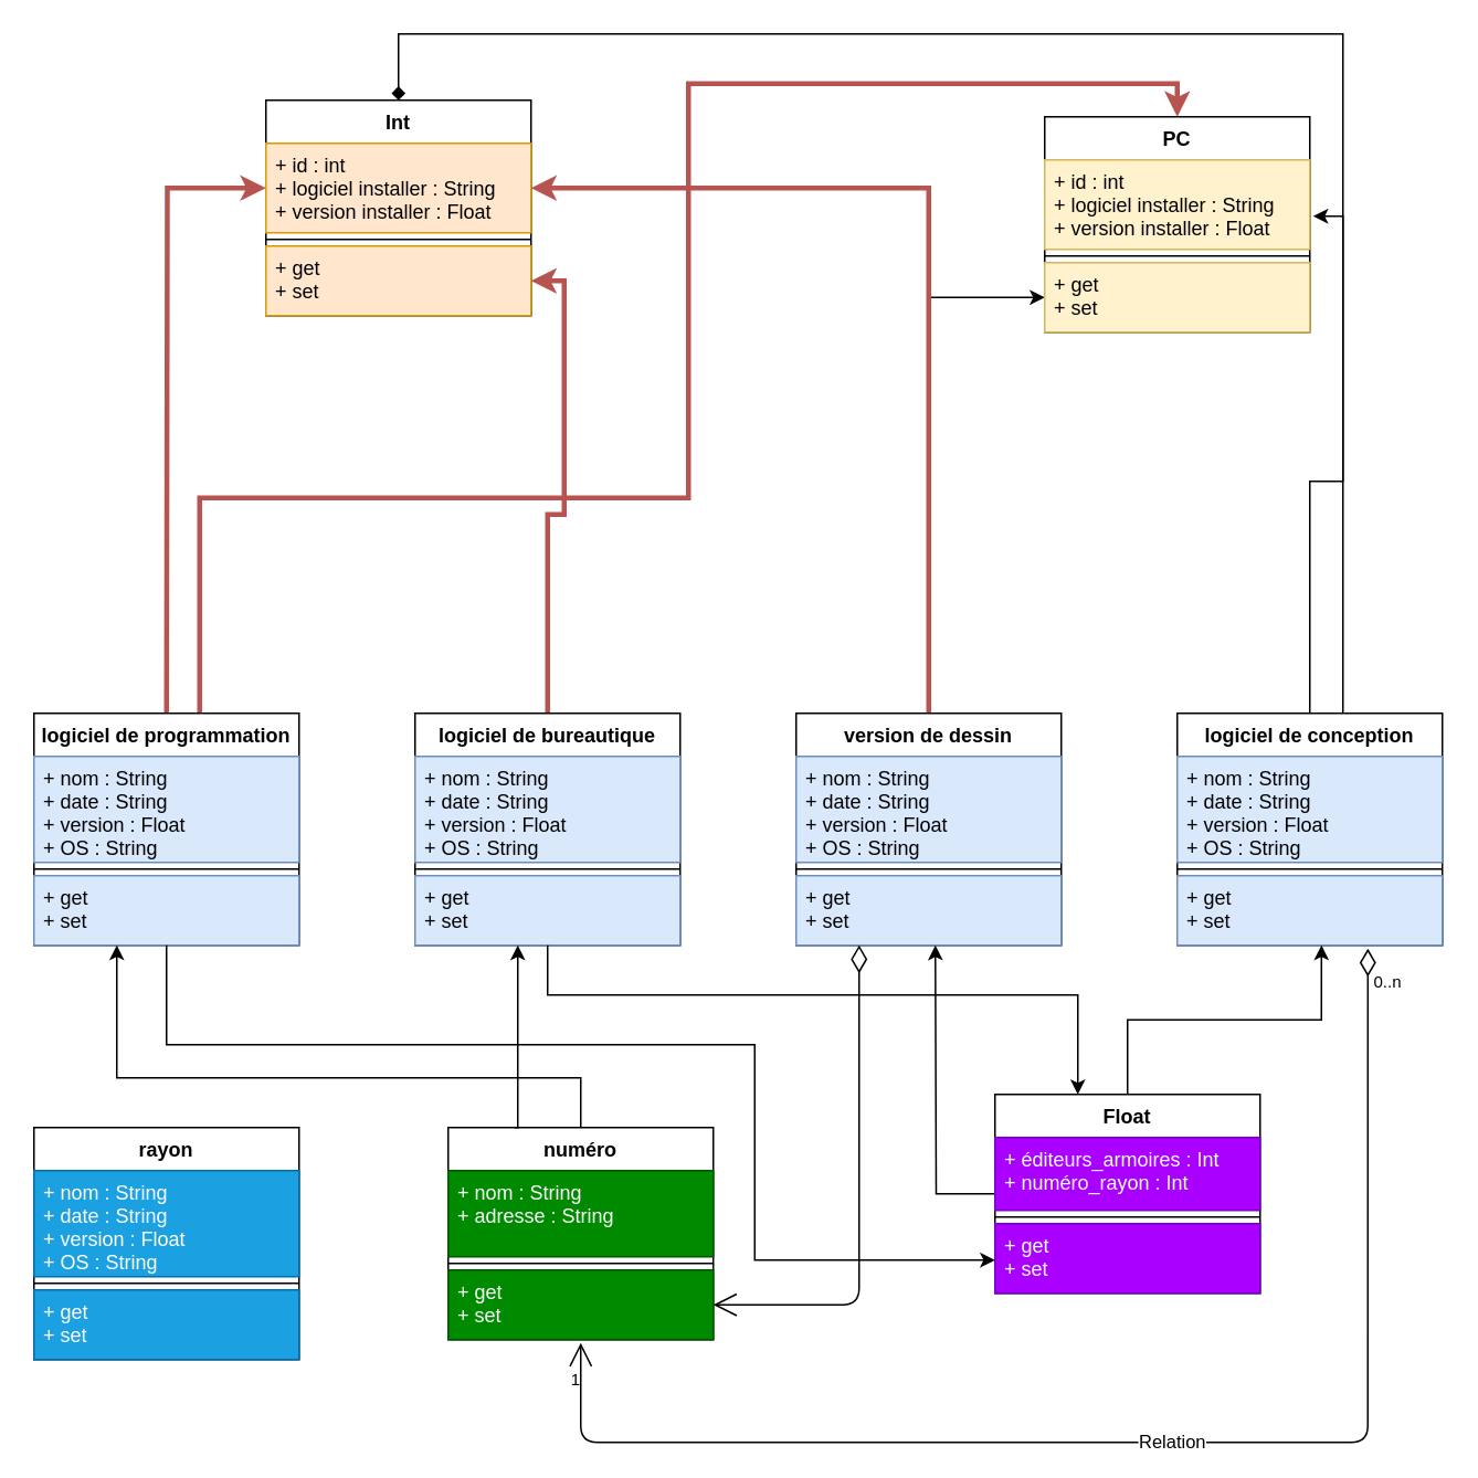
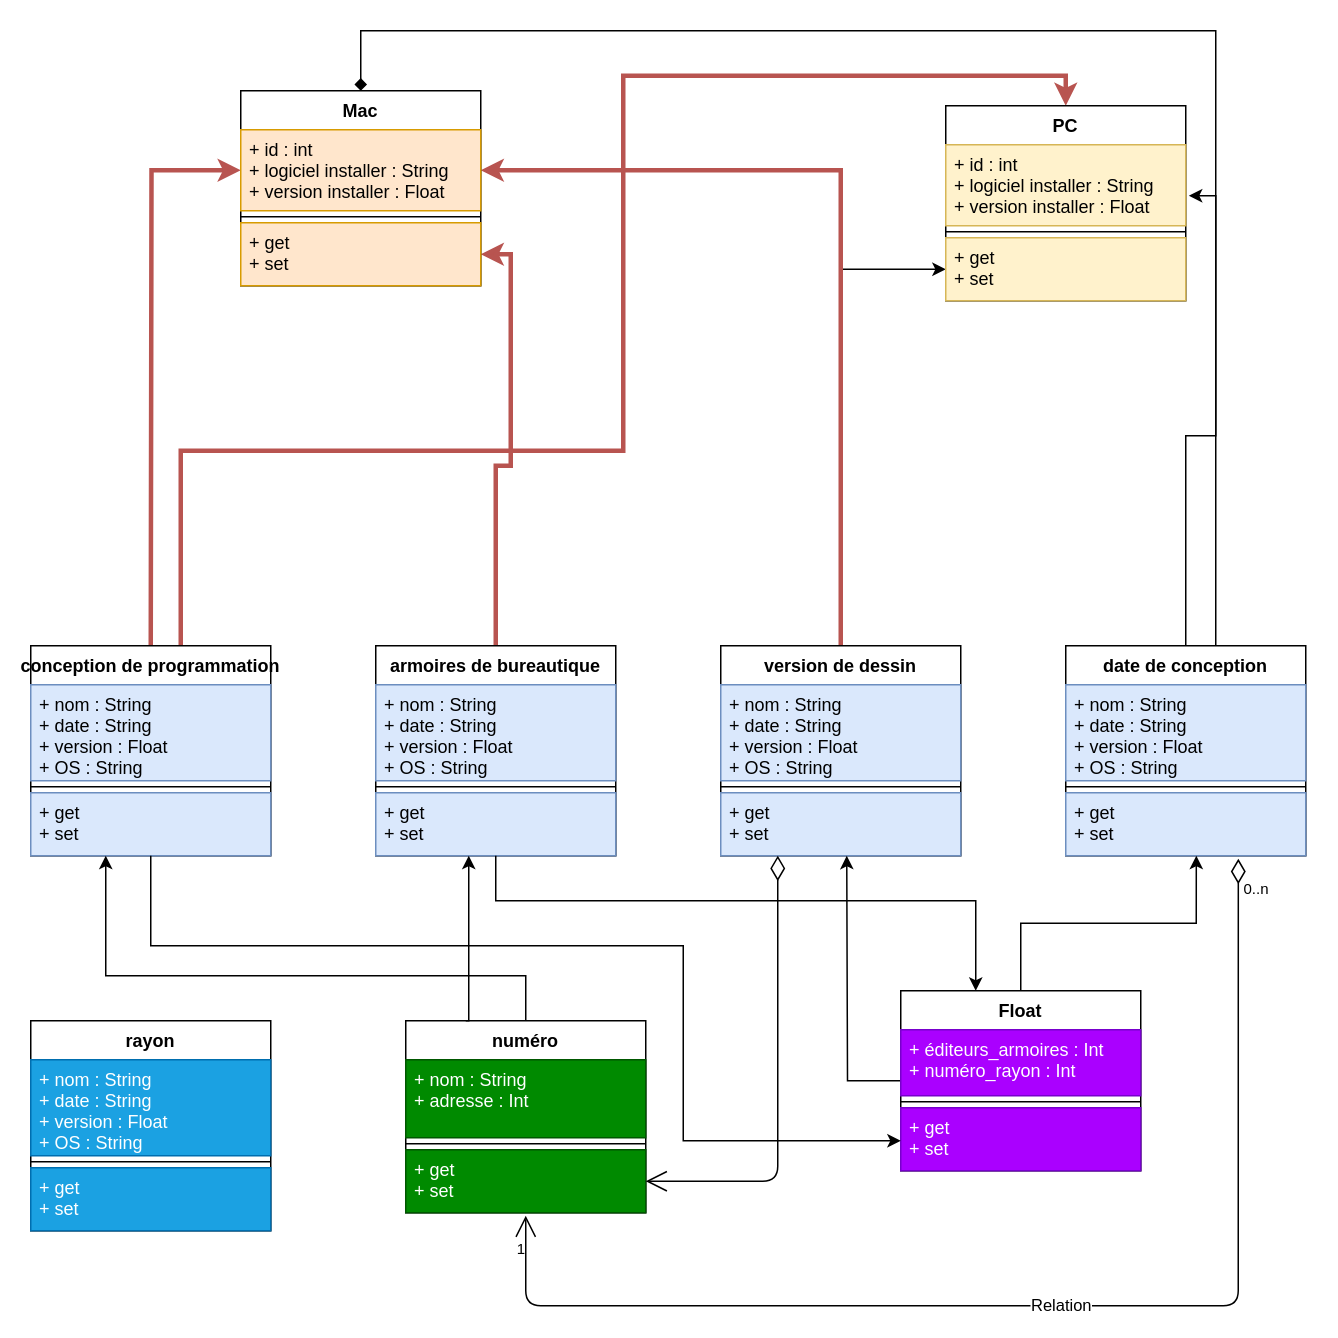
  <mxCell id="0" />
  <mxCell id="1" parent="0" />
  <mxCell id="2" style="edgeStyle=orthogonalEdgeStyle;rounded=0;orthogonalLoop=1;jettySize=auto;html=1;entryX=1;entryY=0.5;entryDx=0;entryDy=0;fillColor=#f8cecc;strokeColor=#b85450;strokeWidth=3;" edge="1" parent="1" source="3" target="32"><mxGeometry relative="1" as="geometry" /></mxCell>
- <mxCell id="3" value="logiciel de bureautique" style="swimlane;fontStyle=1;align=center;verticalAlign=top;childLayout=stackLayout;horizontal=1;startSize=26;horizontalStack=0;resizeParent=1;resizeParentMax=0;resizeLast=0;collapsible=1;marginBottom=0;" parent="1" vertex="1"><mxGeometry x="250" y="430" width="160" height="140" as="geometry" /></mxCell>
+ <mxCell id="3" value="armoires de bureautique" style="swimlane;fontStyle=1;align=center;verticalAlign=top;childLayout=stackLayout;horizontal=1;startSize=26;horizontalStack=0;resizeParent=1;resizeParentMax=0;resizeLast=0;collapsible=1;marginBottom=0;" parent="1" vertex="1"><mxGeometry x="250" y="430" width="160" height="140" as="geometry" /></mxCell>
  <mxCell id="4" value="+ nom : String&#10;+ date : String&#10;+ version : Float&#10;+ OS : String" style="text;strokeColor=#6c8ebf;fillColor=#dae8fc;align=left;verticalAlign=top;spacingLeft=4;spacingRight=4;overflow=hidden;rotatable=0;points=[[0,0.5],[1,0.5]];portConstraint=eastwest;" vertex="1" parent="3"><mxGeometry y="26" width="160" height="64" as="geometry" /></mxCell>
  <mxCell id="5" value="" style="line;strokeWidth=1;fillColor=none;align=left;verticalAlign=middle;spacingTop=-1;spacingLeft=3;spacingRight=3;rotatable=0;labelPosition=right;points=[];portConstraint=eastwest;" parent="3" vertex="1"><mxGeometry y="90" width="160" height="8" as="geometry" /></mxCell>
  <mxCell id="6" value="+ get&#10;+ set&#10;" style="text;strokeColor=#6c8ebf;fillColor=#dae8fc;align=left;verticalAlign=top;spacingLeft=4;spacingRight=4;overflow=hidden;rotatable=0;points=[[0,0.5],[1,0.5]];portConstraint=eastwest;" vertex="1" parent="3"><mxGeometry y="98" width="160" height="42" as="geometry" /></mxCell>
  <mxCell id="7" style="edgeStyle=orthogonalEdgeStyle;rounded=0;orthogonalLoop=1;jettySize=auto;html=1;entryX=0;entryY=0.5;entryDx=0;entryDy=0;" edge="1" parent="1" source="9" target="36"><mxGeometry relative="1" as="geometry" /></mxCell>
  <mxCell id="8" style="edgeStyle=orthogonalEdgeStyle;rounded=0;orthogonalLoop=1;jettySize=auto;html=1;entryX=1;entryY=0.5;entryDx=0;entryDy=0;fillColor=#f8cecc;strokeColor=#b85450;strokeWidth=3;" edge="1" parent="1" source="9" target="30"><mxGeometry relative="1" as="geometry" /></mxCell>
  <mxCell id="9" value="version de dessin" style="swimlane;fontStyle=1;align=center;verticalAlign=top;childLayout=stackLayout;horizontal=1;startSize=26;horizontalStack=0;resizeParent=1;resizeParentMax=0;resizeLast=0;collapsible=1;marginBottom=0;" parent="1" vertex="1"><mxGeometry x="480" y="430" width="160" height="140" as="geometry" /></mxCell>
  <mxCell id="10" value="+ nom : String&#10;+ date : String&#10;+ version : Float&#10;+ OS : String" style="text;strokeColor=#6c8ebf;fillColor=#dae8fc;align=left;verticalAlign=top;spacingLeft=4;spacingRight=4;overflow=hidden;rotatable=0;points=[[0,0.5],[1,0.5]];portConstraint=eastwest;" vertex="1" parent="9"><mxGeometry y="26" width="160" height="64" as="geometry" /></mxCell>
  <mxCell id="11" value="" style="line;strokeWidth=1;fillColor=none;align=left;verticalAlign=middle;spacingTop=-1;spacingLeft=3;spacingRight=3;rotatable=0;labelPosition=right;points=[];portConstraint=eastwest;" parent="9" vertex="1"><mxGeometry y="90" width="160" height="8" as="geometry" /></mxCell>
  <mxCell id="12" value="+ get&#10;+ set&#10;" style="text;strokeColor=#6c8ebf;fillColor=#dae8fc;align=left;verticalAlign=top;spacingLeft=4;spacingRight=4;overflow=hidden;rotatable=0;points=[[0,0.5],[1,0.5]];portConstraint=eastwest;" vertex="1" parent="9"><mxGeometry y="98" width="160" height="42" as="geometry" /></mxCell>
  <mxCell id="13" style="edgeStyle=orthogonalEdgeStyle;rounded=0;orthogonalLoop=1;jettySize=auto;html=1;entryX=1.013;entryY=0.63;entryDx=0;entryDy=0;entryPerimeter=0;" edge="1" parent="1" source="15" target="34"><mxGeometry relative="1" as="geometry" /></mxCell>
  <mxCell id="14" style="edgeStyle=orthogonalEdgeStyle;rounded=0;orthogonalLoop=1;jettySize=auto;html=1;entryX=0.5;entryY=0;entryDx=0;entryDy=0;endArrow=diamond;" edge="1" parent="1" source="15" target="29"><mxGeometry relative="1" as="geometry"><Array as="points"><mxPoint x="810" y="20" /><mxPoint x="240" y="20" /></Array></mxGeometry></mxCell>
- <mxCell id="15" value="logiciel de conception" style="swimlane;fontStyle=1;align=center;verticalAlign=top;childLayout=stackLayout;horizontal=1;startSize=26;horizontalStack=0;resizeParent=1;resizeParentMax=0;resizeLast=0;collapsible=1;marginBottom=0;" parent="1" vertex="1"><mxGeometry x="710" y="430" width="160" height="140" as="geometry" /></mxCell>
+ <mxCell id="15" value="date de conception" style="swimlane;fontStyle=1;align=center;verticalAlign=top;childLayout=stackLayout;horizontal=1;startSize=26;horizontalStack=0;resizeParent=1;resizeParentMax=0;resizeLast=0;collapsible=1;marginBottom=0;" parent="1" vertex="1"><mxGeometry x="710" y="430" width="160" height="140" as="geometry" /></mxCell>
  <mxCell id="16" value="+ nom : String&#10;+ date : String&#10;+ version : Float&#10;+ OS : String" style="text;strokeColor=#6c8ebf;fillColor=#dae8fc;align=left;verticalAlign=top;spacingLeft=4;spacingRight=4;overflow=hidden;rotatable=0;points=[[0,0.5],[1,0.5]];portConstraint=eastwest;" vertex="1" parent="15"><mxGeometry y="26" width="160" height="64" as="geometry" /></mxCell>
  <mxCell id="17" value="" style="line;strokeWidth=1;fillColor=none;align=left;verticalAlign=middle;spacingTop=-1;spacingLeft=3;spacingRight=3;rotatable=0;labelPosition=right;points=[];portConstraint=eastwest;" parent="15" vertex="1"><mxGeometry y="90" width="160" height="8" as="geometry" /></mxCell>
  <mxCell id="18" value="+ get&#10;+ set&#10;" style="text;strokeColor=#6c8ebf;fillColor=#dae8fc;align=left;verticalAlign=top;spacingLeft=4;spacingRight=4;overflow=hidden;rotatable=0;points=[[0,0.5],[1,0.5]];portConstraint=eastwest;" vertex="1" parent="15"><mxGeometry y="98" width="160" height="42" as="geometry" /></mxCell>
  <mxCell id="19" style="edgeStyle=orthogonalEdgeStyle;rounded=0;orthogonalLoop=1;jettySize=auto;html=1;entryX=0;entryY=0.5;entryDx=0;entryDy=0;fillColor=#f8cecc;strokeColor=#b85450;strokeWidth=3;" edge="1" parent="1" target="30"><mxGeometry relative="1" as="geometry"><mxPoint x="100" y="430" as="sourcePoint" /></mxGeometry></mxCell>
  <mxCell id="20" style="edgeStyle=orthogonalEdgeStyle;rounded=0;orthogonalLoop=1;jettySize=auto;html=1;entryX=0.5;entryY=0;entryDx=0;entryDy=0;fillColor=#f8cecc;strokeColor=#b85450;strokeWidth=3;" edge="1" parent="1" target="33"><mxGeometry relative="1" as="geometry"><mxPoint x="120" y="430" as="sourcePoint" /><Array as="points"><mxPoint x="120" y="300" /><mxPoint x="415" y="300" /><mxPoint x="415" y="50" /><mxPoint x="710" y="50" /></Array></mxGeometry></mxCell>
- <mxCell id="21" value="logiciel de programmation" style="swimlane;fontStyle=1;align=center;verticalAlign=top;childLayout=stackLayout;horizontal=1;startSize=26;horizontalStack=0;resizeParent=1;resizeParentMax=0;resizeLast=0;collapsible=1;marginBottom=0;" parent="1" vertex="1"><mxGeometry x="20" y="430" width="160" height="140" as="geometry" /></mxCell>
+ <mxCell id="21" value="conception de programmation" style="swimlane;fontStyle=1;align=center;verticalAlign=top;childLayout=stackLayout;horizontal=1;startSize=26;horizontalStack=0;resizeParent=1;resizeParentMax=0;resizeLast=0;collapsible=1;marginBottom=0;" parent="1" vertex="1"><mxGeometry x="20" y="430" width="160" height="140" as="geometry" /></mxCell>
  <mxCell id="22" value="+ nom : String&#10;+ date : String&#10;+ version : Float&#10;+ OS : String" style="text;strokeColor=#6c8ebf;fillColor=#dae8fc;align=left;verticalAlign=top;spacingLeft=4;spacingRight=4;overflow=hidden;rotatable=0;points=[[0,0.5],[1,0.5]];portConstraint=eastwest;" parent="21" vertex="1"><mxGeometry y="26" width="160" height="64" as="geometry" /></mxCell>
  <mxCell id="23" value="" style="line;strokeWidth=1;fillColor=none;align=left;verticalAlign=middle;spacingTop=-1;spacingLeft=3;spacingRight=3;rotatable=0;labelPosition=right;points=[];portConstraint=eastwest;" parent="21" vertex="1"><mxGeometry y="90" width="160" height="8" as="geometry" /></mxCell>
  <mxCell id="24" value="+ get&#10;+ set&#10;" style="text;strokeColor=#6c8ebf;fillColor=#dae8fc;align=left;verticalAlign=top;spacingLeft=4;spacingRight=4;overflow=hidden;rotatable=0;points=[[0,0.5],[1,0.5]];portConstraint=eastwest;" vertex="1" parent="21"><mxGeometry y="98" width="160" height="42" as="geometry" /></mxCell>
  <mxCell id="25" value="numéro" style="swimlane;fontStyle=1;align=center;verticalAlign=top;childLayout=stackLayout;horizontal=1;startSize=26;horizontalStack=0;resizeParent=1;resizeParentMax=0;resizeLast=0;collapsible=1;marginBottom=0;" parent="1" vertex="1"><mxGeometry x="270" y="680" width="160" height="128" as="geometry" /></mxCell>
- <mxCell id="26" value="+ nom : String&#10;+ adresse : String&#10;" style="text;strokeColor=#005700;fillColor=#008a00;align=left;verticalAlign=top;spacingLeft=4;spacingRight=4;overflow=hidden;rotatable=0;points=[[0,0.5],[1,0.5]];portConstraint=eastwest;fontColor=#ffffff;" parent="25" vertex="1"><mxGeometry y="26" width="160" height="52" as="geometry" /></mxCell>
+ <mxCell id="26" value="+ nom : String&#10;+ adresse : Int&#10;" style="text;strokeColor=#005700;fillColor=#008a00;align=left;verticalAlign=top;spacingLeft=4;spacingRight=4;overflow=hidden;rotatable=0;points=[[0,0.5],[1,0.5]];portConstraint=eastwest;fontColor=#ffffff;" parent="25" vertex="1"><mxGeometry y="26" width="160" height="52" as="geometry" /></mxCell>
  <mxCell id="27" value="" style="line;strokeWidth=1;fillColor=none;align=left;verticalAlign=middle;spacingTop=-1;spacingLeft=3;spacingRight=3;rotatable=0;labelPosition=right;points=[];portConstraint=eastwest;" parent="25" vertex="1"><mxGeometry y="78" width="160" height="8" as="geometry" /></mxCell>
  <mxCell id="28" value="+ get&#10;+ set&#10;" style="text;strokeColor=#005700;fillColor=#008a00;align=left;verticalAlign=top;spacingLeft=4;spacingRight=4;overflow=hidden;rotatable=0;points=[[0,0.5],[1,0.5]];portConstraint=eastwest;fontColor=#ffffff;" parent="25" vertex="1"><mxGeometry y="86" width="160" height="42" as="geometry" /></mxCell>
- <mxCell id="29" value="Int" style="swimlane;fontStyle=1;align=center;verticalAlign=top;childLayout=stackLayout;horizontal=1;startSize=26;horizontalStack=0;resizeParent=1;resizeParentMax=0;resizeLast=0;collapsible=1;marginBottom=0;" parent="1" vertex="1"><mxGeometry x="160" y="60" width="160" height="130" as="geometry" /></mxCell>
+ <mxCell id="29" value="Mac" style="swimlane;fontStyle=1;align=center;verticalAlign=top;childLayout=stackLayout;horizontal=1;startSize=26;horizontalStack=0;resizeParent=1;resizeParentMax=0;resizeLast=0;collapsible=1;marginBottom=0;" parent="1" vertex="1"><mxGeometry x="160" y="60" width="160" height="130" as="geometry" /></mxCell>
  <mxCell id="30" value="+ id : int&#10;+ logiciel installer : String&#10;+ version installer : Float" style="text;strokeColor=#d79b00;fillColor=#ffe6cc;align=left;verticalAlign=top;spacingLeft=4;spacingRight=4;overflow=hidden;rotatable=0;points=[[0,0.5],[1,0.5]];portConstraint=eastwest;" parent="29" vertex="1"><mxGeometry y="26" width="160" height="54" as="geometry" /></mxCell>
  <mxCell id="31" value="" style="line;strokeWidth=1;fillColor=none;align=left;verticalAlign=middle;spacingTop=-1;spacingLeft=3;spacingRight=3;rotatable=0;labelPosition=right;points=[];portConstraint=eastwest;" parent="29" vertex="1"><mxGeometry y="80" width="160" height="8" as="geometry" /></mxCell>
  <mxCell id="32" value="+ get&#10;+ set&#10;" style="text;strokeColor=#d79b00;fillColor=#ffe6cc;align=left;verticalAlign=top;spacingLeft=4;spacingRight=4;overflow=hidden;rotatable=0;points=[[0,0.5],[1,0.5]];portConstraint=eastwest;" vertex="1" parent="29"><mxGeometry y="88" width="160" height="42" as="geometry" /></mxCell>
  <mxCell id="33" value="PC" style="swimlane;fontStyle=1;align=center;verticalAlign=top;childLayout=stackLayout;horizontal=1;startSize=26;horizontalStack=0;resizeParent=1;resizeParentMax=0;resizeLast=0;collapsible=1;marginBottom=0;" parent="1" vertex="1"><mxGeometry x="630" y="70" width="160" height="130" as="geometry" /></mxCell>
  <mxCell id="34" value="+ id : int&#10;+ logiciel installer : String&#10;+ version installer : Float" style="text;strokeColor=#d6b656;fillColor=#fff2cc;align=left;verticalAlign=top;spacingLeft=4;spacingRight=4;overflow=hidden;rotatable=0;points=[[0,0.5],[1,0.5]];portConstraint=eastwest;" vertex="1" parent="33"><mxGeometry y="26" width="160" height="54" as="geometry" /></mxCell>
  <mxCell id="35" value="" style="line;strokeWidth=1;fillColor=none;align=left;verticalAlign=middle;spacingTop=-1;spacingLeft=3;spacingRight=3;rotatable=0;labelPosition=right;points=[];portConstraint=eastwest;" parent="33" vertex="1"><mxGeometry y="80" width="160" height="8" as="geometry" /></mxCell>
  <mxCell id="36" value="+ get&#10;+ set&#10;" style="text;strokeColor=#d6b656;fillColor=#fff2cc;align=left;verticalAlign=top;spacingLeft=4;spacingRight=4;overflow=hidden;rotatable=0;points=[[0,0.5],[1,0.5]];portConstraint=eastwest;" vertex="1" parent="33"><mxGeometry y="88" width="160" height="42" as="geometry" /></mxCell>
  <mxCell id="37" style="edgeStyle=orthogonalEdgeStyle;rounded=0;orthogonalLoop=1;jettySize=auto;html=1;entryX=0.544;entryY=1;entryDx=0;entryDy=0;entryPerimeter=0;" edge="1" parent="1" source="39" target="18"><mxGeometry relative="1" as="geometry"><mxPoint x="797" y="580" as="targetPoint" /></mxGeometry></mxCell>
  <mxCell id="38" style="edgeStyle=orthogonalEdgeStyle;rounded=0;orthogonalLoop=1;jettySize=auto;html=1;" edge="1" parent="1" source="39"><mxGeometry relative="1" as="geometry"><mxPoint x="564" y="570" as="targetPoint" /></mxGeometry></mxCell>
  <mxCell id="39" value="Float" style="swimlane;fontStyle=1;align=center;verticalAlign=top;childLayout=stackLayout;horizontal=1;startSize=26;horizontalStack=0;resizeParent=1;resizeParentMax=0;resizeLast=0;collapsible=1;marginBottom=0;" vertex="1" parent="1"><mxGeometry x="600" y="660" width="160" height="120" as="geometry" /></mxCell>
  <mxCell id="40" value="+ éditeurs_armoires : Int&#10;+ numéro_rayon : Int" style="text;strokeColor=#7700CC;fillColor=#aa00ff;align=left;verticalAlign=top;spacingLeft=4;spacingRight=4;overflow=hidden;rotatable=0;points=[[0,0.5],[1,0.5]];portConstraint=eastwest;fontColor=#ffffff;" vertex="1" parent="39"><mxGeometry y="26" width="160" height="44" as="geometry" /></mxCell>
  <mxCell id="41" value="" style="line;strokeWidth=1;fillColor=none;align=left;verticalAlign=middle;spacingTop=-1;spacingLeft=3;spacingRight=3;rotatable=0;labelPosition=right;points=[];portConstraint=eastwest;" vertex="1" parent="39"><mxGeometry y="70" width="160" height="8" as="geometry" /></mxCell>
  <mxCell id="42" value="+ get&#10;+ set&#10;" style="text;strokeColor=#7700CC;fillColor=#aa00ff;align=left;verticalAlign=top;spacingLeft=4;spacingRight=4;overflow=hidden;rotatable=0;points=[[0,0.5],[1,0.5]];portConstraint=eastwest;fontColor=#ffffff;" vertex="1" parent="39"><mxGeometry y="78" width="160" height="42" as="geometry" /></mxCell>
  <mxCell id="43" style="edgeStyle=orthogonalEdgeStyle;rounded=0;orthogonalLoop=1;jettySize=auto;html=1;" edge="1" parent="1"><mxGeometry relative="1" as="geometry"><mxPoint x="330" y="570" as="sourcePoint" /><mxPoint x="650" y="660" as="targetPoint" /><Array as="points"><mxPoint x="330" y="600" /><mxPoint x="650" y="600" /></Array></mxGeometry></mxCell>
  <mxCell id="44" style="edgeStyle=orthogonalEdgeStyle;rounded=0;orthogonalLoop=1;jettySize=auto;html=1;" edge="1" parent="1"><mxGeometry relative="1" as="geometry"><mxPoint x="100" y="570" as="sourcePoint" /><mxPoint x="600" y="760" as="targetPoint" /><Array as="points"><mxPoint x="100" y="630" /><mxPoint x="455" y="630" /><mxPoint x="455" y="760" /></Array></mxGeometry></mxCell>
  <mxCell id="45" style="edgeStyle=orthogonalEdgeStyle;rounded=0;orthogonalLoop=1;jettySize=auto;html=1;entryX=0.313;entryY=1;entryDx=0;entryDy=0;entryPerimeter=0;" edge="1" parent="1"><mxGeometry relative="1" as="geometry"><mxPoint x="350" y="680" as="sourcePoint" /><mxPoint x="70" y="570" as="targetPoint" /><Array as="points"><mxPoint x="350" y="650" /><mxPoint x="70" y="650" /></Array></mxGeometry></mxCell>
  <mxCell id="46" style="edgeStyle=orthogonalEdgeStyle;rounded=0;orthogonalLoop=1;jettySize=auto;html=1;" edge="1" parent="1"><mxGeometry relative="1" as="geometry"><mxPoint x="312" y="570" as="targetPoint" /><mxPoint x="310" y="680" as="sourcePoint" /><Array as="points"><mxPoint x="312" y="680" /></Array></mxGeometry></mxCell>
  <mxCell id="47" value="Relation" style="endArrow=open;html=1;endSize=12;startArrow=diamondThin;startSize=14;startFill=0;edgeStyle=orthogonalEdgeStyle;exitX=0.719;exitY=1.048;exitDx=0;exitDy=0;exitPerimeter=0;entryX=0.5;entryY=1.048;entryDx=0;entryDy=0;entryPerimeter=0;" edge="1" parent="1" source="18" target="28"><mxGeometry relative="1" as="geometry"><mxPoint x="20" y="910" as="sourcePoint" /><mxPoint x="340" y="920" as="targetPoint" /><Array as="points"><mxPoint x="825" y="870" /><mxPoint x="350" y="870" /></Array></mxGeometry></mxCell>
  <mxCell id="48" value="0..n" style="resizable=0;html=1;align=left;verticalAlign=top;labelBackgroundColor=#ffffff;fontSize=10;" connectable="0" vertex="1" parent="47"><mxGeometry x="-1" relative="1" as="geometry"><mxPoint x="2" y="8" as="offset" /></mxGeometry></mxCell>
  <mxCell id="49" value="1" style="resizable=0;html=1;align=right;verticalAlign=top;labelBackgroundColor=#ffffff;fontSize=10;" connectable="0" vertex="1" parent="47"><mxGeometry x="1" relative="1" as="geometry"><mxPoint y="10" as="offset" /></mxGeometry></mxCell>
  <mxCell id="50" style="edgeStyle=orthogonalEdgeStyle;orthogonalLoop=1;jettySize=auto;html=1;startArrow=diamondThin;startFill=0;startSize=14;endArrow=open;endSize=12;" edge="1" parent="1" target="28"><mxGeometry relative="1" as="geometry"><mxPoint x="518" y="570" as="sourcePoint" /><mxPoint x="520" y="570" as="targetPoint" /><Array as="points"><mxPoint x="518" y="787" /></Array></mxGeometry></mxCell>
  <mxCell id="51" value="rayon" style="swimlane;fontStyle=1;align=center;verticalAlign=top;childLayout=stackLayout;horizontal=1;startSize=26;horizontalStack=0;resizeParent=1;resizeParentMax=0;resizeLast=0;collapsible=1;marginBottom=0;" vertex="1" parent="1"><mxGeometry x="20" y="680" width="160" height="140" as="geometry" /></mxCell>
  <mxCell id="52" value="+ nom : String&#10;+ date : String&#10;+ version : Float&#10;+ OS : String" style="text;strokeColor=#006EAF;fillColor=#1ba1e2;align=left;verticalAlign=top;spacingLeft=4;spacingRight=4;overflow=hidden;rotatable=0;points=[[0,0.5],[1,0.5]];portConstraint=eastwest;fontColor=#ffffff;" vertex="1" parent="51"><mxGeometry y="26" width="160" height="64" as="geometry" /></mxCell>
  <mxCell id="53" value="" style="line;strokeWidth=1;fillColor=none;align=left;verticalAlign=middle;spacingTop=-1;spacingLeft=3;spacingRight=3;rotatable=0;labelPosition=right;points=[];portConstraint=eastwest;" vertex="1" parent="51"><mxGeometry y="90" width="160" height="8" as="geometry" /></mxCell>
  <mxCell id="54" value="+ get&#10;+ set&#10;" style="text;strokeColor=#006EAF;fillColor=#1ba1e2;align=left;verticalAlign=top;spacingLeft=4;spacingRight=4;overflow=hidden;rotatable=0;points=[[0,0.5],[1,0.5]];portConstraint=eastwest;fontColor=#ffffff;" vertex="1" parent="51"><mxGeometry y="98" width="160" height="42" as="geometry" /></mxCell>
